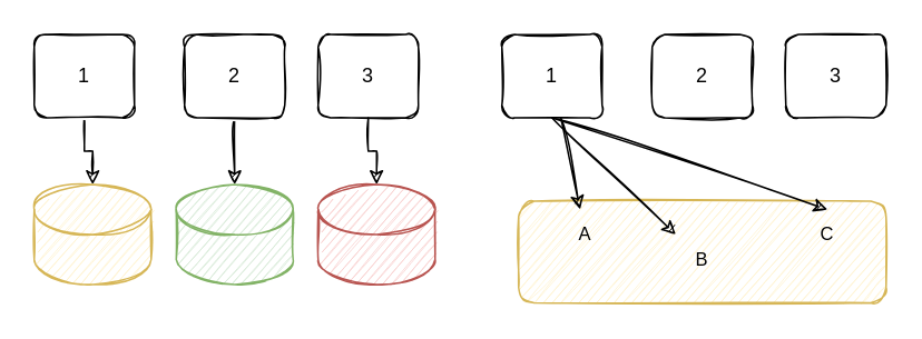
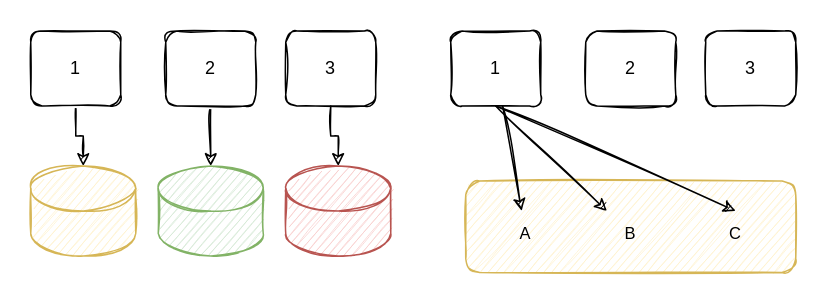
  <mxCell id="0" />
  <mxCell id="1" parent="0" />
  <mxCell id="2" value="" style="shape=cylinder3;whiteSpace=wrap;html=1;boundedLbl=1;backgroundOutline=1;size=15;sketch=1;fillColor=#fff2cc;strokeColor=#d6b656;" vertex="1" parent="1"><mxGeometry x="20" y="110" width="70" height="60" as="geometry" /></mxCell>
  <mxCell id="3" style="edgeStyle=orthogonalEdgeStyle;rounded=0;orthogonalLoop=1;jettySize=auto;html=1;exitX=0.5;exitY=1;exitDx=0;exitDy=0;entryX=0.5;entryY=0;entryDx=0;entryDy=0;entryPerimeter=0;sketch=1;" edge="1" parent="1" source="4" target="2"><mxGeometry relative="1" as="geometry" /></mxCell>
  <mxCell id="4" value="1" style="rounded=1;whiteSpace=wrap;html=1;sketch=1;" vertex="1" parent="1"><mxGeometry x="20" y="20" width="60" height="50" as="geometry" /></mxCell>
  <mxCell id="5" style="edgeStyle=orthogonalEdgeStyle;shape=connector;rounded=0;sketch=1;orthogonalLoop=1;jettySize=auto;html=1;exitX=0.5;exitY=1;exitDx=0;exitDy=0;entryX=0.5;entryY=0;entryDx=0;entryDy=0;entryPerimeter=0;labelBackgroundColor=default;strokeColor=default;fontFamily=Helvetica;fontSize=11;fontColor=default;endArrow=classic;" edge="1" parent="1" source="6" target="9"><mxGeometry relative="1" as="geometry" /></mxCell>
  <mxCell id="6" value="2" style="rounded=1;whiteSpace=wrap;html=1;sketch=1;" vertex="1" parent="1"><mxGeometry x="110" y="20" width="60" height="50" as="geometry" /></mxCell>
  <mxCell id="7" style="edgeStyle=orthogonalEdgeStyle;shape=connector;rounded=0;sketch=1;orthogonalLoop=1;jettySize=auto;html=1;exitX=0.5;exitY=1;exitDx=0;exitDy=0;entryX=0.5;entryY=0;entryDx=0;entryDy=0;entryPerimeter=0;labelBackgroundColor=default;strokeColor=default;fontFamily=Helvetica;fontSize=11;fontColor=default;endArrow=classic;" edge="1" parent="1" source="8" target="10"><mxGeometry relative="1" as="geometry" /></mxCell>
  <mxCell id="8" value="3" style="rounded=1;whiteSpace=wrap;html=1;sketch=1;" vertex="1" parent="1"><mxGeometry x="190" y="20" width="60" height="50" as="geometry" /></mxCell>
  <mxCell id="9" value="" style="shape=cylinder3;whiteSpace=wrap;html=1;boundedLbl=1;backgroundOutline=1;size=15;sketch=1;fillColor=#d5e8d4;strokeColor=#82b366;" vertex="1" parent="1"><mxGeometry x="105" y="110" width="70" height="60" as="geometry" /></mxCell>
  <mxCell id="10" value="" style="shape=cylinder3;whiteSpace=wrap;html=1;boundedLbl=1;backgroundOutline=1;size=15;sketch=1;fillColor=#f8cecc;strokeColor=#b85450;" vertex="1" parent="1"><mxGeometry x="190" y="110" width="70" height="60" as="geometry" /></mxCell>
  <mxCell id="11" value="1" style="rounded=1;whiteSpace=wrap;html=1;sketch=1;" vertex="1" parent="1"><mxGeometry x="300" y="20" width="60" height="50" as="geometry" /></mxCell>
  <mxCell id="12" value="2" style="rounded=1;whiteSpace=wrap;html=1;sketch=1;" vertex="1" parent="1"><mxGeometry x="390" y="20" width="60" height="50" as="geometry" /></mxCell>
  <mxCell id="13" value="3" style="rounded=1;whiteSpace=wrap;html=1;sketch=1;" vertex="1" parent="1"><mxGeometry x="470" y="20" width="60" height="50" as="geometry" /></mxCell>
  <mxCell id="14" value="" style="rounded=1;whiteSpace=wrap;html=1;sketch=1;fontFamily=Helvetica;fontSize=11;fillColor=#fff2cc;strokeColor=#d6b656;" vertex="1" parent="1"><mxGeometry x="310" y="120" width="220" height="61" as="geometry" /></mxCell>
- <mxCell id="15" value="A" style="text;html=1;strokeColor=none;fillColor=none;align=center;verticalAlign=middle;whiteSpace=wrap;rounded=0;sketch=1;fontFamily=Helvetica;fontSize=11;fontColor=default;" vertex="1" parent="1"><mxGeometry x="320" y="125" width="60" height="30" as="geometry" /></mxCell>
+ <mxCell id="15" value="A" style="text;html=1;strokeColor=none;fillColor=none;align=center;verticalAlign=middle;whiteSpace=wrap;rounded=0;sketch=1;fontFamily=Helvetica;fontSize=11;fontColor=default;" vertex="1" parent="1"><mxGeometry x="320" y="140" width="60" height="30" as="geometry" /></mxCell>
  <mxCell id="16" value="B" style="text;html=1;strokeColor=none;fillColor=none;align=center;verticalAlign=middle;whiteSpace=wrap;rounded=0;sketch=1;fontFamily=Helvetica;fontSize=11;fontColor=default;" vertex="1" parent="1"><mxGeometry x="390" y="140" width="60" height="30" as="geometry" /></mxCell>
- <mxCell id="17" value="C" style="text;html=1;strokeColor=none;fillColor=none;align=center;verticalAlign=middle;whiteSpace=wrap;rounded=0;sketch=1;fontFamily=Helvetica;fontSize=11;fontColor=default;" vertex="1" parent="1"><mxGeometry x="465" y="125" width="60" height="30" as="geometry" /></mxCell>
+ <mxCell id="17" value="C" style="text;html=1;strokeColor=none;fillColor=none;align=center;verticalAlign=middle;whiteSpace=wrap;rounded=0;sketch=1;fontFamily=Helvetica;fontSize=11;fontColor=default;" vertex="1" parent="1"><mxGeometry x="460" y="140" width="60" height="30" as="geometry" /></mxCell>
  <mxCell id="18" value="" style="endArrow=classic;html=1;rounded=0;labelBackgroundColor=default;sketch=1;strokeColor=default;fontFamily=Helvetica;fontSize=11;fontColor=default;shape=connector;exitX=0.5;exitY=1;exitDx=0;exitDy=0;entryX=0.5;entryY=0;entryDx=0;entryDy=0;" edge="1" parent="1" source="11" target="17"><mxGeometry width="50" height="50" relative="1" as="geometry"><mxPoint x="300" y="50" as="sourcePoint" /><mxPoint x="460" y="100" as="targetPoint" /></mxGeometry></mxCell>
  <mxCell id="19" value="" style="endArrow=classic;html=1;rounded=0;labelBackgroundColor=default;sketch=1;strokeColor=default;fontFamily=Helvetica;fontSize=11;fontColor=default;shape=connector;" edge="1" parent="1" target="16"><mxGeometry width="50" height="50" relative="1" as="geometry"><mxPoint x="330" y="70" as="sourcePoint" /><mxPoint x="350" y="0" as="targetPoint" /></mxGeometry></mxCell>
  <mxCell id="20" value="" style="endArrow=classic;html=1;rounded=0;labelBackgroundColor=default;sketch=1;strokeColor=default;fontFamily=Helvetica;fontSize=11;fontColor=default;shape=connector;" edge="1" parent="1" source="11" target="15"><mxGeometry width="50" height="50" relative="1" as="geometry"><mxPoint x="300" y="50" as="sourcePoint" /><mxPoint x="350" y="0" as="targetPoint" /></mxGeometry></mxCell>
